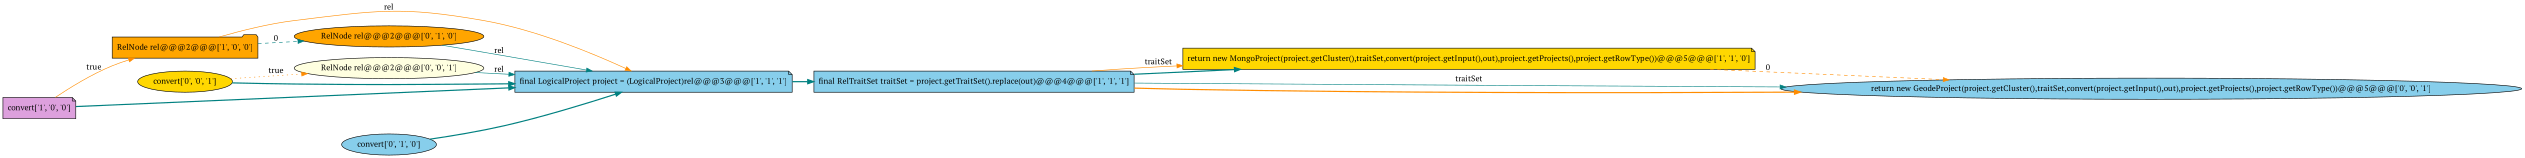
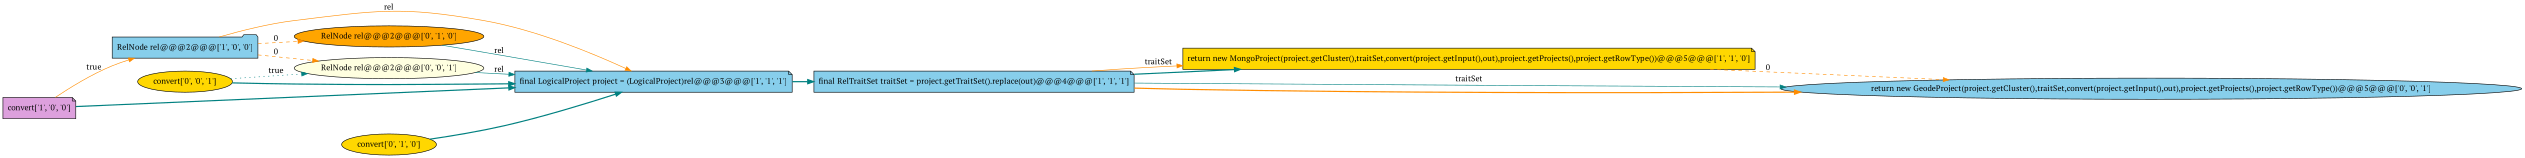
  digraph {
    fontname="PT Serif"
    rankdir=LR
    node [fillcolor=skyblue fontname="PT Serif" shape=ellipse style=filled]
    edge [color=teal fontname="PT Serif" style=solid]
    n1 [fillcolor=plum label="convert['1', '0', '0']" shape=note]
-   n2 [fillcolor=orange label="RelNode rel@@@2@@@['1', '0', '0']" shape=folder]
+   n2 [label="RelNode rel@@@2@@@['1', '0', '0']" shape=folder]
    n3 [label="final LogicalProject project = (LogicalProject)rel@@@3@@@['1', '1', '1']" shape=note]
    n4 [fillcolor=orange label="RelNode rel@@@2@@@['0', '1', '0']"]
    n5 [fillcolor=lightyellow label="RelNode rel@@@2@@@['0', '0', '1']"]
    n6 [label="final RelTraitSet traitSet = project.getTraitSet().replace(out)@@@4@@@['1', '1', '1']" shape=note]
    n7 [fillcolor=gold label="return new MongoProject(project.getCluster(),traitSet,convert(project.getInput(),out),project.getProjects(),project.getRowType())@@@5@@@['1', '1', '0']" shape=note]
    n8 [label="return new GeodeProject(project.getCluster(),traitSet,convert(project.getInput(),out),project.getProjects(),project.getRowType())@@@5@@@['0', '0', '1']"]
    n9 [fillcolor=gold label="convert['0', '0', '1']"]
-   n10 [label="convert['0', '1', '0']"]
+   n10 [fillcolor=gold label="convert['0', '1', '0']"]
    n1 -> n2 [color=darkorange label=true]
    n1 -> n3 [style=bold]
    n2 -> n3 [color=darkorange label=rel]
-   n2 -> n4 [label=0 style=dashed]
+   n2 -> n4 [color=darkorange label=0 style=dashed]
+   n2 -> n5 [color=darkorange label=0 style=dashed]
    n3 -> n6 [style=bold]
    n4 -> n3 [label=rel]
    n5 -> n3 [label=rel]
    n6 -> n7 [color=darkorange label=traitSet]
    n6 -> n7 [style=bold]
    n6 -> n8 [label=traitSet]
    n6 -> n8 [color=darkorange style=bold]
    n7 -> n8 [color=darkorange label=0 style=dashed]
    n9 -> n3 [style=bold]
-   n9 -> n5 [color=darkorange label=true style=dotted]
+   n9 -> n5 [label=true style=dotted]
    n10 -> n3 [style=bold]
  }
